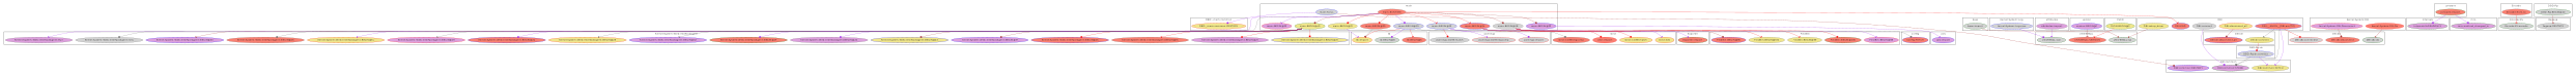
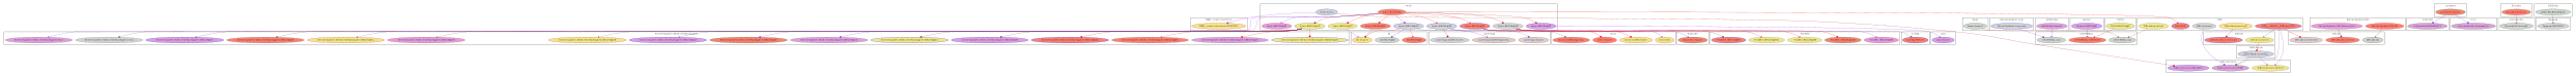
  digraph {
    fontname=Montserrat
    node [color=gray40 fillcolor=salmon fontname=Montserrat style=filled]
    edge [arrowhead=box color=purple fontname=Montserrat]
    "Config::FETCH" [color=blue]
    "Internals::SvREADONLY" [color=darkgreen fillcolor=plum]
    "Encode::from_to"
    "DBI::setup_driver" [fillcolor=khaki]
    "DBI::disconnect_all" [color=red fillcolor=khaki]
    "DBI::__ANON__[DBI.pm:721]" [color=blue]
    "DBI::END" [color=blue]
    "DBI::connect" [fillcolor=lightgrey]
    "warnings::CORE:regcomp" [color=red fillcolor=lightgrey]
    "warnings::CORE:match" [fillcolor=lightgrey]
    "warnings::import" [color=red fillcolor=lightgrey]
    "base::import" [color=darkgreen fillcolor=lightgrey]
    "Encode::XS::encode" [color=darkgreen fillcolor=lightgrey]
    "Kernel::System::Log::new" [color=blue fillcolor=lightgrey]
    "vars::import" [color=blue fillcolor=plum]
    "strict::import" [color=red]
    "strict::CORE:regcomp"
    "strict::bits" [color=red fillcolor=khaki]
    "strict::CORE:match" [color=red fillcolor=khaki]
    "DBI::common::DESTROY" [color=blue fillcolor=plum]
    "DBI::common::STORE" [color=darkgreen fillcolor=plum]
    "DBI::common::FETCH" [fillcolor=khaki]
    "attributes::import" [fillcolor=plum]
    "Kernel::System::DB::Do" [color=red]
    "Kernel::System::DB::Disconnect" [color=red fillcolor=plum]
    "Regexp::DESTROY" [fillcolor=lightgrey]
    "version::BEGIN@1" [color=blue fillcolor=plum]
    "DBI::dr::disconnect_all" [color=blue]
    "DBI::dr::connect" [fillcolor=khaki]
    "constant::import" [color=darkgreen]
    "Exporter::import" [color=darkgreen]
    "DBD::Pg::dr::connect" [color=blue fillcolor=lightgrey]
    "mro::method_changed_in" [color=darkgreen fillcolor=plum]
    "DBD::Pg::BEGIN@20" [color=darkgreen fillcolor=lightgrey]
    "Kernel::System::Web::InterfaceAgent::Run" [fillcolor=plum]
-   "Kernel::System::Web::InterfaceAgent::BEGIN@24" [color=blue]
    "Kernel::System::Web::InterfaceAgent::BEGIN@29" [color=red fillcolor=plum]
    "Kernel::System::Web::InterfaceAgent::BEGIN@14" [color=red fillcolor=khaki]
    "Kernel::System::Web::InterfaceAgent::BEGIN@26"
    "Kernel::System::Web::InterfaceAgent::new" [fillcolor=lightgrey]
    "Kernel::System::Web::InterfaceAgent::BEGIN@30" [color=blue fillcolor=plum]
    "Kernel::System::Web::InterfaceAgent::BEGIN@31" [color=blue fillcolor=khaki]
    "Kernel::System::Web::InterfaceAgent::BEGIN@21" [fillcolor=plum]
    "Kernel::System::Web::InterfaceAgent::BEGIN@15"
    "Kernel::System::Web::InterfaceAgent::BEGIN@25" [color=blue]
    "Kernel::System::Web::InterfaceAgent::BEGIN@17" [color=blue fillcolor=plum]
    "Kernel::System::Web::InterfaceAgent::BEGIN@23" [color=blue fillcolor=khaki]
    "Kernel::System::Web::InterfaceAgent::BEGIN@22" [fillcolor=plum]
    "Kernel::System::Web::InterfaceAgent::BEGIN@27" [color=darkgreen]
    "Kernel::System::Web::InterfaceAgent::BEGIN@32" [color=blue fillcolor=plum]
    "Kernel::System::Web::InterfaceAgent::BEGIN@28" [color=red fillcolor=khaki]
    "main::BEGIN@33" [color=blue fillcolor=plum]
    "main::BEGIN@30"
    "main::BEGIN@25" [color=blue fillcolor=lightgrey]
    "main::BEGIN@24" [color=blue]
    "main::BEGIN@32" [color=red fillcolor=plum]
    "main::BEGIN@40" [color=darkgreen fillcolor=khaki]
    "main::BEGIN@28" [fillcolor=lightgrey]
    "main::NULL" [color=blue fillcolor=lightgrey]
    "main::RUNTIME"
    "main::BEGIN@29" [color=blue fillcolor=lightgrey]
    "main::BEGIN@31" [fillcolor=khaki]
    "DBI::db::connected" [color=red fillcolor=lightgrey]
    "DBI::db::do" [color=darkgreen fillcolor=lightgrey]
    "DBI::db::disconnect"
    "UNIVERSAL::isa" [color=darkgreen fillcolor=lightgrey]
    "UNIVERSAL::VERSION"
    "UNIVERSAL::can" [color=darkgreen fillcolor=lightgrey]
    "FindBin::BEGIN@95" [color=blue]
    "FindBin::BEGIN@98" [color=red fillcolor=plum]
    "FindBin::BEGIN@205" [color=darkgreen]
    "FindBin::BEGIN@99" [fillcolor=khaki]
    "FindBin::BEGIN@100" [fillcolor=khaki]
    "lib::BEGIN@6"
    "lib::BEGIN@8" [color=darkgreen fillcolor=lightgrey]
    "lib::import" [color=red fillcolor=khaki]
    "DBD::_mem::common::DESTROY" [color=red fillcolor=khaki]
    "JSON::BEGIN@2" [color=darkgreen fillcolor=khaki]
    subgraph cluster_1 {
      label=Config
      "Config::FETCH"
    }
    subgraph cluster_2 {
      label=Internals
      "Internals::SvREADONLY"
    }
    subgraph cluster_3 {
      label=Encode
      "Encode::from_to"
    }
    subgraph cluster_4 {
      label=DBI
      "DBI::setup_driver"
      "DBI::disconnect_all"
      "DBI::__ANON__[DBI.pm:721]"
      "DBI::END"
      "DBI::connect"
    }
    subgraph cluster_5 {
      label=warnings
      "warnings::CORE:regcomp"
      "warnings::CORE:match"
      "warnings::import"
    }
    subgraph cluster_6 {
      label=base
      "base::import"
    }
    subgraph cluster_7 {
      label="Encode::XS"
      "Encode::XS::encode"
    }
    subgraph cluster_8 {
      label="Kernel::System::Log"
      "Kernel::System::Log::new"
    }
    subgraph cluster_9 {
      label=vars
      "vars::import"
    }
    subgraph cluster_10 {
      label="strict"
      "strict::import"
      "strict::CORE:regcomp"
      "strict::bits"
      "strict::CORE:match"
    }
    subgraph cluster_11 {
      label="DBI::common"
      "DBI::common::DESTROY"
      "DBI::common::STORE"
      "DBI::common::FETCH"
    }
    subgraph cluster_12 {
      label=attributes
      "attributes::import"
    }
    subgraph cluster_13 {
      label="Kernel::System::DB"
      "Kernel::System::DB::Do"
      "Kernel::System::DB::Disconnect"
    }
    subgraph cluster_14 {
      label=Regexp
      "Regexp::DESTROY"
    }
    subgraph cluster_15 {
      label=version
      "version::BEGIN@1"
    }
    subgraph cluster_16 {
      label="DBI::dr"
      "DBI::dr::disconnect_all"
      "DBI::dr::connect"
    }
    subgraph cluster_17 {
      label=constant
      "constant::import"
    }
    subgraph cluster_18 {
      label=Exporter
      "Exporter::import"
    }
    subgraph cluster_19 {
      label="DBD::Pg::dr"
      "DBD::Pg::dr::connect"
    }
    subgraph cluster_20 {
      label=mro
      "mro::method_changed_in"
    }
    subgraph cluster_21 {
      label="DBD::Pg"
      "DBD::Pg::BEGIN@20"
    }
    subgraph cluster_22 {
      label="Kernel::System::Web::InterfaceAgent"
      "Kernel::System::Web::InterfaceAgent::Run"
-     "Kernel::System::Web::InterfaceAgent::BEGIN@24"
      "Kernel::System::Web::InterfaceAgent::BEGIN@29"
      "Kernel::System::Web::InterfaceAgent::BEGIN@14"
      "Kernel::System::Web::InterfaceAgent::BEGIN@26"
      "Kernel::System::Web::InterfaceAgent::new"
      "Kernel::System::Web::InterfaceAgent::BEGIN@30"
      "Kernel::System::Web::InterfaceAgent::BEGIN@31"
      "Kernel::System::Web::InterfaceAgent::BEGIN@21"
      "Kernel::System::Web::InterfaceAgent::BEGIN@15"
      "Kernel::System::Web::InterfaceAgent::BEGIN@25"
      "Kernel::System::Web::InterfaceAgent::BEGIN@17"
      "Kernel::System::Web::InterfaceAgent::BEGIN@23"
      "Kernel::System::Web::InterfaceAgent::BEGIN@22"
      "Kernel::System::Web::InterfaceAgent::BEGIN@27"
      "Kernel::System::Web::InterfaceAgent::BEGIN@32"
      "Kernel::System::Web::InterfaceAgent::BEGIN@28"
    }
    subgraph cluster_23 {
      label=main
      "main::BEGIN@33"
      "main::BEGIN@30"
      "main::BEGIN@25"
      "main::BEGIN@24"
      "main::BEGIN@32"
      "main::BEGIN@40"
      "main::BEGIN@28"
      "main::NULL"
      "main::RUNTIME"
      "main::BEGIN@29"
      "main::BEGIN@31"
    }
    subgraph cluster_24 {
      label="DBI::db"
      "DBI::db::connected"
      "DBI::db::do"
      "DBI::db::disconnect"
    }
    subgraph cluster_25 {
      label=UNIVERSAL
      "UNIVERSAL::isa"
      "UNIVERSAL::VERSION"
      "UNIVERSAL::can"
    }
    subgraph cluster_26 {
      label=FindBin
      "FindBin::BEGIN@95"
      "FindBin::BEGIN@98"
      "FindBin::BEGIN@205"
      "FindBin::BEGIN@99"
      "FindBin::BEGIN@100"
    }
    subgraph cluster_27 {
      label=lib
      "lib::BEGIN@6"
      "lib::BEGIN@8"
      "lib::import"
    }
    subgraph cluster_28 {
      label="DBD::_mem::common"
      "DBD::_mem::common::DESTROY"
    }
    subgraph cluster_29 {
      label=JSON
      "JSON::BEGIN@2"
    }
    "Encode::from_to" -> "Encode::XS::encode" [arrowhead=tee color=red]
    "DBI::setup_driver" -> "UNIVERSAL::isa" [arrowhead=tee color=brown]
    "DBI::disconnect_all" -> "DBI::dr::disconnect_all" [color=brown]
    "DBI::__ANON__[DBI.pm:721]" -> "DBI::common::STORE" [arrowhead=tee color=gray40]
    "DBI::__ANON__[DBI.pm:721]" -> "DBI::common::FETCH" [arrowhead=tee]
    "DBI::__ANON__[DBI.pm:721]" -> "DBI::dr::connect" [arrowhead=tee color=gray40]
    "DBI::__ANON__[DBI.pm:721]" -> "DBI::db::connected" [color=red]
    "DBI::connect" -> "DBI::common::STORE"
    "base::import" -> "UNIVERSAL::isa" [arrowhead=tee color=brown]
    "Kernel::System::Log::new" -> "UNIVERSAL::can"
    "attributes::import" -> "UNIVERSAL::can" [arrowhead=tee]
    "Kernel::System::DB::Do" -> "DBI::db::do" [arrowhead=tee color=brown]
    "Kernel::System::DB::Disconnect" -> "DBI::db::disconnect" [color=brown]
    "version::BEGIN@1" -> "UNIVERSAL::VERSION" [arrowhead=tee color=brown]
    "DBI::dr::connect" -> "DBD::Pg::dr::connect" [color=red]
    "constant::import" -> "Internals::SvREADONLY"
    "constant::import" -> "mro::method_changed_in"
    "DBD::Pg::dr::connect" -> "DBI::common::STORE" [color=gray40]
    "DBD::Pg::dr::connect" -> "DBI::common::FETCH" [arrowhead=tee]
    "DBD::Pg::BEGIN@20" -> "Regexp::DESTROY" [arrowhead=tee color=brown]
    "main::BEGIN@33" -> "vars::import" [arrowhead=tee]
    "main::BEGIN@30" -> "lib::import" [color=gray40]
    "main::BEGIN@25" -> "warnings::CORE:regcomp" [arrowhead=tee]
    "main::BEGIN@25" -> "warnings::CORE:match" [color=red]
    "main::BEGIN@25" -> "warnings::import"
    "main::BEGIN@24" -> "strict::import" [color=red]
    "main::BEGIN@24" -> "strict::CORE:regcomp" [color=gray40]
    "main::BEGIN@24" -> "strict::bits" [arrowhead=tee]
    "main::BEGIN@24" -> "strict::CORE:match" [color=red]
-   "main::BEGIN@40" -> "Kernel::System::Web::InterfaceAgent::BEGIN@24"
    "main::BEGIN@40" -> "Kernel::System::Web::InterfaceAgent::BEGIN@29" [arrowhead=tee color=gray40]
    "main::BEGIN@40" -> "Kernel::System::Web::InterfaceAgent::BEGIN@14" [arrowhead=tee]
    "main::BEGIN@40" -> "Kernel::System::Web::InterfaceAgent::BEGIN@26" [color=gray40]
    "main::BEGIN@40" -> "Kernel::System::Web::InterfaceAgent::BEGIN@30" [arrowhead=tee color=brown]
    "main::BEGIN@40" -> "Kernel::System::Web::InterfaceAgent::BEGIN@31" [color=red]
    "main::BEGIN@40" -> "Kernel::System::Web::InterfaceAgent::BEGIN@21" [color=red]
    "main::BEGIN@40" -> "Kernel::System::Web::InterfaceAgent::BEGIN@15" [arrowhead=tee color=red]
    "main::BEGIN@40" -> "Kernel::System::Web::InterfaceAgent::BEGIN@25" [color=red]
    "main::BEGIN@40" -> "Kernel::System::Web::InterfaceAgent::BEGIN@17" [color=brown]
    "main::BEGIN@40" -> "Kernel::System::Web::InterfaceAgent::BEGIN@23" [color=brown]
    "main::BEGIN@40" -> "Kernel::System::Web::InterfaceAgent::BEGIN@22"
    "main::BEGIN@40" -> "Kernel::System::Web::InterfaceAgent::BEGIN@27"
    "main::BEGIN@40" -> "Kernel::System::Web::InterfaceAgent::BEGIN@32" [arrowhead=tee color=gray40]
    "main::BEGIN@40" -> "Kernel::System::Web::InterfaceAgent::BEGIN@28" [arrowhead=tee color=gray40]
    "main::BEGIN@28" -> "Exporter::import" [arrowhead=tee]
    "main::BEGIN@28" -> "FindBin::BEGIN@95" [color=brown]
    "main::BEGIN@28" -> "FindBin::BEGIN@98" [arrowhead=tee]
    "main::BEGIN@28" -> "FindBin::BEGIN@205" [color=red]
    "main::BEGIN@28" -> "FindBin::BEGIN@99" [arrowhead=tee color=red]
    "main::BEGIN@28" -> "FindBin::BEGIN@100" [arrowhead=tee color=red]
    "main::NULL" -> "DBI::common::DESTROY" [color=brown]
    "main::NULL" -> "DBD::_mem::common::DESTROY"
    "main::RUNTIME" -> "DBI::END" [arrowhead=tee color=red]
    "main::RUNTIME" -> "Kernel::System::Web::InterfaceAgent::Run" [arrowhead=tee]
    "main::RUNTIME" -> "Kernel::System::Web::InterfaceAgent::new" [color=gray40]
    "main::RUNTIME" -> "main::BEGIN@33" [color=brown]
    "main::RUNTIME" -> "main::BEGIN@30" [color=red]
    "main::RUNTIME" -> "main::BEGIN@25" [arrowhead=tee color=red]
    "main::RUNTIME" -> "main::BEGIN@24" [arrowhead=tee color=red]
    "main::RUNTIME" -> "main::BEGIN@32" [arrowhead=tee]
    "main::RUNTIME" -> "main::BEGIN@40" [color=brown]
    "main::RUNTIME" -> "main::BEGIN@28" [color=brown]
    "main::RUNTIME" -> "main::BEGIN@29"
    "main::RUNTIME" -> "main::BEGIN@31" [color=red]
    "main::BEGIN@29" -> "Config::FETCH" [color=gray40]
    "main::BEGIN@29" -> "lib::BEGIN@6" [arrowhead=tee color=red]
    "main::BEGIN@29" -> "lib::BEGIN@8"
    "main::BEGIN@29" -> "lib::import" [arrowhead=tee color=red]
    "main::BEGIN@31" -> "lib::import" [arrowhead=tee]
    "JSON::BEGIN@2" -> "UNIVERSAL::VERSION" [arrowhead=tee color=red]
  }
